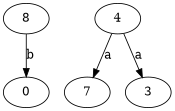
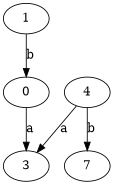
  strict digraph {
-   1 [label=8]
+   1
    0
    n3 [label=4]
    7
    3
    1 -> 0 [label=b]
-   n3 -> 7 [label=a]
+   0 -> 3 [label=a]
+   n3 -> 7 [label=b]
    n3 -> 3 [label=a]
  }
